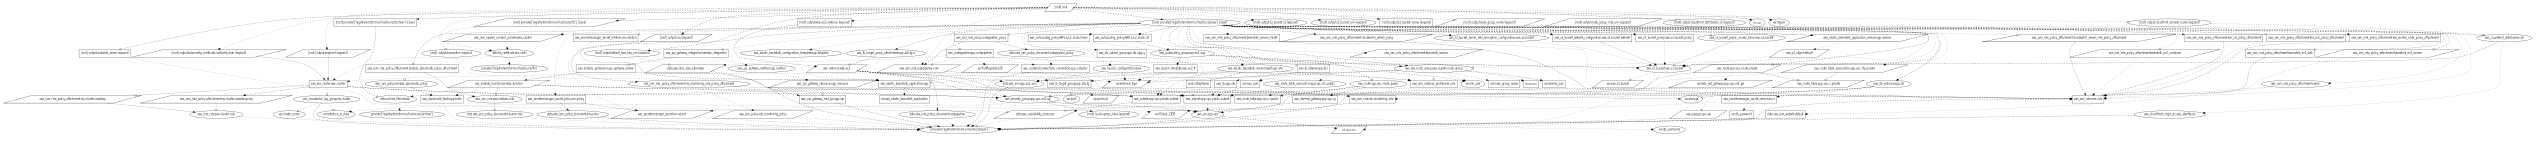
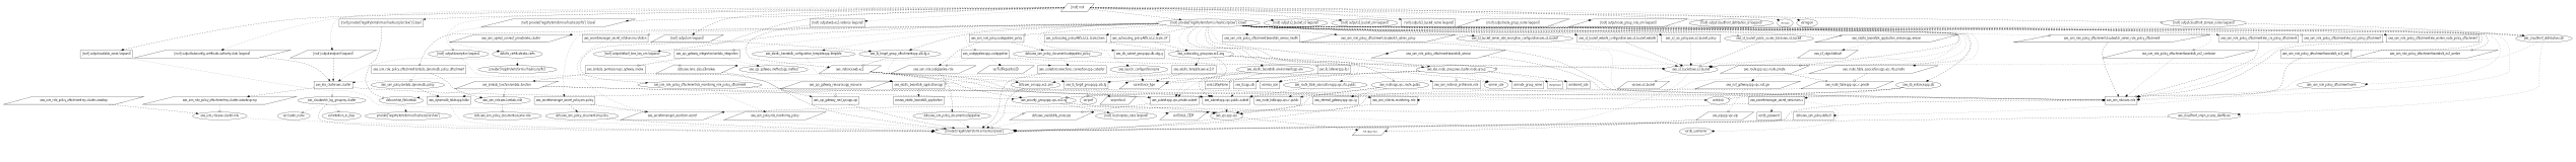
  digraph {
    compound=true
    fontname="Comic Neue"
    newrank=true
    node [fontname="Comic Neue" shape=ellipse]
    edge [arrowhead=diamond fontname="Comic Neue" style=dotted]
    n1 [label="aws_api_gateway_integration.lambda_integration" shape=box]
    n2 [label="aws_api_gateway_method.app_method"]
    n3 [label="aws_lambda_permission.api_gateway_invoke" shape=box]
    n4 [label="aws_api_gateway_resource.app_resource" shape=parallelogram]
    n5 [label="aws_api_gateway_rest_api.app-api" shape=box]
    n6 [label="provider[\"registry.terraform.io/hashicorp/aws\"]"]
    n7 [label="aws_autoscaling_group.aws-ec2-asg"]
-   n8 [label="aws_launch_template.aws-ec2-lt" shape=box]
+   n8 [label="aws_elastic_template.aws-ec2-lt" shape=box]
    n9 [label="aws_subnet.app-vpc-public-subnet" shape=box]
    n10 [label="var.desired_size" shape=box]
    n11 [label="var.max_size" shape=box]
    n12 [label="var.min_size"]
    n13 [label="aws_autoscaling_policy.AWS-EC2-Scale-Down" shape=box]
    n14 [label="aws_autoscaling_policy.AWS-EC2-Scale-UP" shape=box]
    n15 [label="aws_cloudfront_distribution.cdn"]
    n16 [label="aws_cloudfront_origin_access_identity.oai"]
    n17 [label="aws_s3_bucket.aws-s3-bucket"]
    n18 [label="aws_cloudwatch_log_group.my-cluster"]
    n19 [label="var.cluster_name"]
    n20 [label="var.retention_in_days"]
    n21 [label="aws_codepipeline.app-codepipeline" shape=box]
    n22 [label="aws_codestarconnections_connection.app-codestar" shape=box]
    n23 [label="aws_iam_role.codepipeline-role" shape=parallelogram]
    n24 [label="data.aws_kms_alias.s3kmskey" shape=parallelogram]
    n25 [label="var.FullRepositoryID" shape=parallelogram]
    n26 [label="aws_db_instance.app-db"]
    n27 [label="aws_iam_role.rds-monitoring-role" shape=box]
    n28 [label="aws_secretsmanager_secret_version.sm-v" shape=box]
    n29 [label="aws_security_group.app-vpc-ec2-sg"]
-   n30 [label="var.storage"]
+   n30 [label="var.block"]
    n31 [label="aws_db_subnet_group.app-db-sbg-g" shape=box]
    n32 [label="aws_subnet.app-vpc-private-subnet" shape=box]
    n33 [label="aws_dynamodb_table.app-table" shape=box]
    n34 [label="aws_eip.app-vpc-eip" shape=parallelogram]
    n35 [label="var.app-vpc" shape=parallelogram]
    n36 [label="aws_eks_cluster.aws-cluster" shape=box]
    n37 [label="aws_iam_role_policy_attachment.my-cluster-awseksp" shape=parallelogram]
    n38 [label="aws_iam_role_policy_attachment.my-cluster-awseksvpcrcp" shape=parallelogram]
    n39 [label="aws_eks_node_group.aws-cluster-node-group"]
    n40 [label="aws_iam_instance_profile.ssm-role" shape=box]
    n41 [label="var.instance_type" shape=parallelogram]
    n42 [label="var.node_group_name" shape=box]
    n43 [label="var.pracx" shape=box]
    n44 [label="aws_elastic_beanstalk_application.app" shape=box]
    n45 [label="aws_iam_role.ssm-role" shape=box]
    n46 [label="var.aws_elastic_beanstalk_application" shape=box]
    n47 [label="aws_elastic_beanstalk_application_version.app-version" shape=parallelogram]
    n48 [label="aws_s3_object.default" shape=parallelogram]
    n49 [label="aws_elastic_beanstalk_configuration_template.app-template"]
    n50 [label="aws_elastic_beanstalk_environment.app-env"]
    n51 [label="var.EC2KeyName" shape=box]
    n52 [label="aws_iam_openid_connect_provider.eks-cluster" shape=parallelogram]
    n53 [label="data.tls_certificate.eks-certs"]
    n54 [label="aws_iam_policy.lambda-dynamodb-policy"]
    n55 [label="aws_iam_policy.rds_monitoring_policy" shape=parallelogram]
    n56 [label="aws_iam_role.aws-cluster-role"]
    n57 [label="aws_iam_role.aws-lambda-role"]
    n58 [label="data.aws_iam_policy_document.asuume-role"]
    n59 [label="data.aws_iam_policy_document.codepipeline"]
    n60 [label="aws_iam_role_policy.codepipeline_policy" shape=box]
    n61 [label="data.aws_iam_policy_document.codepipeline_policy"]
    n62 [label="aws_iam_role_policy_attachment.beanstalk_ec2_container" shape=parallelogram]
    n63 [label="aws_iam_role_policy_attachment.beanstalk_ec2_web" shape=box]
    n64 [label="aws_iam_role_policy_attachment.beanstalk_ec2_worker" shape=parallelogram]
    n65 [label="aws_iam_role_policy_attachment.beanstalk_service" shape=parallelogram]
    n66 [label="aws_iam_role_policy_attachment.beanstalk_service_health" shape=box]
    n67 [label="aws_iam_role_policy_attachment.cloudwatch_admin_policy" shape=parallelogram]
    n68 [label="aws_iam_role_policy_attachment.cloudwatch_server_role_policy_attachment" shape=parallelogram]
    n69 [label="aws_iam_role_policy_attachment.eks_cni_policy_attachment" shape=box]
    n70 [label="aws_iam_role_policy_attachment.eks_ec2_policy_attachment" shape=box]
    n71 [label="aws_iam_role_policy_attachment.eks_worker_node_policy_attachment" shape=box]
    n72 [label="aws_iam_role_policy_attachment.lambda_dynamodb_policy_attachment" shape=box]
    n73 [label="aws_iam_role_policy_attachment.name"]
-   n74 [label="data.aws_iam_website.default" shape=box]
+   n74 [label="data.aws_iam_policy.default" shape=box]
    n75 [label="aws_iam_role_policy_attachment.rds_monitoring_role_policy_attachment"]
    n76 [label="aws_instance.web-ec2" shape=parallelogram]
    n77 [label="data.aws_ami.app-ec2-ami"]
    n78 [label="aws_internet_gateway.app-vpc-ig" shape=box]
    n79 [label="aws_vpc.app-vpc"]
    n80 [label="aws_lambda_function.lambda-function" shape=parallelogram]
    n81 [label="data.archive_file.lambda"]
    n82 [label="aws_launch_configuration.name"]
    n83 [label="aws_lb.app-alb" shape=box]
    n84 [label="aws_lb_listener.app-lb-l" shape=box]
    n85 [label="aws_lb_target_group.app-alb-tg" shape=box]
    n86 [label="var.port"]
    n87 [label="var.protocol" shape=parallelogram]
    n88 [label="aws_lb_target_group_attachment.app-alb-tg-a"]
-   n89 [label="lambda_nat_gateway.app-vpc-nat-gw" shape=parallelogram]
+   n89 [label="aws_nat_gateway.app-vpc-nat-gw" shape=parallelogram]
    n90 [label="aws_route.app-vpc-route-private" shape=parallelogram]
    n91 [label="aws_route_table.app-vpc-r-private" shape=parallelogram]
    n92 [label="aws_route.app-vpc-route-public"]
    n93 [label="aws_route_table.app-vpc-r-public" shape=box]
    n94 [label="var.Global_CIDR" shape=parallelogram]
    n95 [label="aws_route_table_association.app-vpc-rta-private" shape=parallelogram]
    n96 [label="aws_route_table_association.app-vpc-rta-public"]
    n97 [label="var.aws-s3-bucket" shape=parallelogram]
-   n98 [label="aws_s3_bucket_policy.aws-s3-bucket-policy" shape=box]
+   n98 [label="aws_s3_oai_policy.aws-s3-bucket-policy" shape=box]
    n99 [label="aws_s3_bucket_public_access_block.aws-s3-bucket"]
    n100 [label="aws_s3_bucket_server_side_encryption_configuration.aws-s3-bucket"]
    n101 [label="aws_s3_bucket_website_configuration.aws-s3-bucket-website" shape=box]
    n102 [label="aws_secretsmanager_secret.sm-secret" shape=parallelogram]
    n103 [label="aws_secretsmanager_secret_policy.sm-policy" shape=box]
    n104 [label="data.aws_iam_policy_document.sm-policy"]
    n105 [label="aws_secretsmanager_secret_rotation.sm-rotation" shape=box]
    n106 [label="var.db_password" shape=box]
    n107 [label="var.db_username"]
    "[root] local.ingress_rules (expand)"
    n109 [label="data.aws_availability_zones.azs" shape=parallelogram]
    n110 [label="provider[\"registry.terraform.io/hashicorp/archive\"]"]
    n111 [label="provider[\"registry.terraform.io/hashicorp/tls\"]"]
    n112 [label="var.azs"]
    n113 [label="var.region"]
    "[root] output.arn (expand)" [shape=parallelogram]
    "[root] output.available_zones (expand)" [shape=box]
    "[root] output.cloudfront_distribution_id (expand)"
    "[root] output.cloudfront_domain_name (expand)"
    "[root] output.default_kms_key_arn (expand)"
    "[root] output.description (expand)"
    "[root] output.endpoint (expand)" [shape=parallelogram]
    "[root] output.kubeconfig-certificate-authority-data (expand)" [shape=parallelogram]
    "[root] output.node_group_name (expand)" [shape=parallelogram]
    "[root] output.node_group_role_arn (expand)" [shape=parallelogram]
    "[root] output.s3_bucket_arn (expand)"
    "[root] output.s3_bucket_id (expand)"
    "[root] output.s3_bucket_name (expand)" [shape=box]
    "[root] output.web-ec2-instance (expand)" [shape=box]
    "[root] provider[\"registry.terraform.io/hashicorp/archive\"] (close)" [shape=box]
    "[root] provider[\"registry.terraform.io/hashicorp/aws\"] (close)"
    "[root] provider[\"registry.terraform.io/hashicorp/tls\"] (close)" [shape=parallelogram]
    "[root] root" [shape=parallelogram]
    subgraph sub_1 {
      n1
      n2
      n3
      n4
      n5
      n6
      n7
      n8
      n9
      n10
      n11
      n12
      n13
      n14
      n15
      n16
      n17
      n18
      n19
      n20
      n21
      n22
      n23
      n24
      n25
      n26
      n27
      n28
      n29
      n30
      n31
      n32
      n33
      n34
      n35
      n36
      n37
      n38
      n39
      n40
      n41
      n42
      n43
      n44
      n45
      n46
      n47
      n48
      n49
      n50
      n51
      n52
      n53
      n54
      n55
      n56
      n57
      n58
      n59
      n60
      n61
      n62
      n63
      n64
      n65
      n66
      n67
      n68
      n69
      n70
      n71
      n72
      n73
      n74
      n75
      n76
      n77
      n78
      n79
      n80
      n81
      n82
      n83
      n84
      n85
      n86
      n87
      n88
      n89
      n90
      n91
      n92
      n93
      n94
      n95
      n96
      n97
      n98
      n99
      n100
      n101
      n102
      n103
      n104
      n105
      n106
      n107
      "[root] local.ingress_rules (expand)"
      n109
      n110
      n111
      n112
      n113
      "[root] output.arn (expand)"
      "[root] output.available_zones (expand)"
      "[root] output.cloudfront_distribution_id (expand)"
      "[root] output.cloudfront_domain_name (expand)"
      "[root] output.default_kms_key_arn (expand)"
      "[root] output.description (expand)"
      "[root] output.endpoint (expand)"
      "[root] output.kubeconfig-certificate-authority-data (expand)"
      "[root] output.node_group_name (expand)"
      "[root] output.node_group_role_arn (expand)"
      "[root] output.s3_bucket_arn (expand)"
      "[root] output.s3_bucket_id (expand)"
      "[root] output.s3_bucket_name (expand)"
      "[root] output.web-ec2-instance (expand)"
      "[root] provider[\"registry.terraform.io/hashicorp/archive\"] (close)"
      "[root] provider[\"registry.terraform.io/hashicorp/aws\"] (close)"
      "[root] provider[\"registry.terraform.io/hashicorp/tls\"] (close)"
      "[root] root"
    }
    n1 -> n2
    n1 -> n3 [arrowhead=odot style=dashed]
-   n2 -> n4
    n3 -> n5 [arrowhead=normal style=dashed]
    n3 -> n80 [arrowhead=normal style=dashed]
    n4 -> n5 [arrowhead=odot]
    n5 -> n6 [arrowhead=normal style=dashed]
    n7 -> n8 [style=dashed]
-   n11 -> n9 [style=dashed]
+   n7 -> n9 [style=dashed]
    n7 -> n11
    n7 -> n12 [style=dashed]
    n7 -> n39 [arrowhead=normal style=dashed]
    n8 -> n41 [style=dashed]
    n8 -> n77 [arrowhead=normal]
    n9 -> n79 [arrowhead=normal]
    n9 -> n109
-   n13 -> n7 [arrowhead=odot]
+   n13 -> n7 [arrowhead=odot style=dashed]
    n14 -> n7 [style=dashed]
    n15 -> n16
-   n15 -> n17 [style=dashed]
+   n15 -> n17
    n16 -> n6 [style=dashed]
    n17 -> n6 [arrowhead=normal]
    n17 -> n97 [arrowhead=odot]
    n18 -> n6 [arrowhead=normal style=dashed]
    n18 -> n19 [arrowhead=odot]
    n18 -> n20 [arrowhead=odot]
    n21 -> n17 [arrowhead=odot style=dashed]
    n21 -> n22 [arrowhead=normal]
    n21 -> n23 [arrowhead=odot]
    n21 -> n24 [arrowhead=normal]
    n21 -> n25
    n22 -> n6 [style=dashed]
    n23 -> n59 [arrowhead=normal style=dashed]
    n24 -> n6 [arrowhead=normal style=dashed]
    n26 -> n27
    n26 -> n28
    n26 -> n29 [arrowhead=odot style=dashed]
    n26 -> n30 [arrowhead=odot style=dashed]
    n27 -> n6 [arrowhead=normal style=dashed]
-   n28 -> n102 [arrowhead=normal]
+   n28 -> n102 [arrowhead=normal style=dashed]
    n28 -> n106 [arrowhead=normal]
-   "[root] local.ingress_rules (expand)" -> n107
+   n28 -> n107
    n29 -> n79 [style=dashed]
    n29 -> n94
    n29 -> "[root] local.ingress_rules (expand)" [arrowhead=normal style=dashed]
    n31 -> n32
    n32 -> n79 [arrowhead=odot]
    n32 -> n109 [arrowhead=odot style=dashed]
    n33 -> n6 [arrowhead=normal]
    n34 -> n6 [arrowhead=odot]
-   n34 -> n35 [arrowhead=normal]
+   n34 -> n35 [arrowhead=normal style=dashed]
    n36 -> n18 [arrowhead=odot]
-   n36 -> n29 [arrowhead=normal style=dashed]
    n36 -> n32 [arrowhead=normal style=dashed]
-   n36 -> n37 [arrowhead=odot style=dashed]
    n36 -> n38 [style=dashed]
    n37 -> n56 [arrowhead=normal style=dashed]
    n38 -> n56 [arrowhead=odot]
    n39 -> n10 [style=dashed]
-   n39 -> n11 [arrowhead=odot]
+   n39 -> n11 [arrowhead=odot style=dashed]
    n39 -> n12
    n39 -> n36 [arrowhead=normal]
    n39 -> n40 [arrowhead=odot]
    n39 -> n41 [arrowhead=normal style=dashed]
    n39 -> n42 [arrowhead=normal]
    n39 -> n43
    n40 -> n45 [arrowhead=normal]
    n44 -> n45 [arrowhead=odot]
    n44 -> n46 [arrowhead=normal style=dashed]
    n45 -> n6 [arrowhead=odot style=dashed]
    n47 -> n48 [arrowhead=normal]
    n48 -> n17 [arrowhead=odot]
    n49 -> n44 [arrowhead=normal]
-   n50 -> n9 [arrowhead=odot]
+   n50 -> n9
    n50 -> n32 [arrowhead=normal]
-   n50 -> n40 [style=dashed]
-   n50 -> n41 [arrowhead=odot]
+   n50 -> n41 [arrowhead=odot style=dashed]
    n50 -> n44 [arrowhead=odot]
    n50 -> n51 [arrowhead=odot style=dashed]
-   n52 -> n53
    n53 -> n36 [arrowhead=normal]
    n53 -> n111
    n54 -> n33 [style=dashed]
    n55 -> n6 [arrowhead=odot]
    n56 -> n6 [arrowhead=normal]
    n57 -> n58 [arrowhead=odot style=dashed]
    n58 -> n6
    n59 -> n6
    n60 -> n23 [arrowhead=normal style=dashed]
    n60 -> n61 [arrowhead=normal style=dashed]
    n61 -> n17
    n61 -> n22
    n62 -> n45
    n63 -> n45 [style=dashed]
    n64 -> n45
-   n23 -> n45 [style=dashed]
+   n65 -> n45 [style=dashed]
    n66 -> n45 [arrowhead=odot style=dashed]
    n67 -> n45 [arrowhead=odot]
    n68 -> n45 [arrowhead=normal style=dashed]
    n69 -> n45 [arrowhead=odot style=dashed]
    n70 -> n45 [arrowhead=normal]
    n71 -> n45 [arrowhead=normal style=dashed]
    n72 -> n54 [arrowhead=odot]
    n72 -> n57 [style=dashed]
    n73 -> n45 [arrowhead=normal]
    n73 -> n74
    n74 -> n6 [arrowhead=normal style=dashed]
    n75 -> n27 [style=dashed]
    n75 -> n55 [arrowhead=normal]
    n76 -> n9 [style=dashed]
    n76 -> n29 [style=dashed]
    n76 -> n30 [arrowhead=normal style=dashed]
    n76 -> n40 [arrowhead=normal]
    n76 -> n41
    n76 -> n77
    n77 -> n6 [style=dashed]
    n78 -> n79 [style=dashed]
    n79 -> n6 [arrowhead=odot style=dashed]
    n79 -> n35 [style=dashed]
    n80 -> n29 [arrowhead=normal style=dashed]
    n80 -> n32 [arrowhead=odot style=dashed]
    n80 -> n33
    n80 -> n57 [arrowhead=odot style=dashed]
    n80 -> n81 [arrowhead=normal]
    n81 -> n110 [arrowhead=normal]
    n82 -> n41 [style=dashed]
-   n82 -> n77 [style=dashed]
    n83 -> n9 [arrowhead=normal]
    n83 -> n29 [arrowhead=odot]
    n84 -> n83 [arrowhead=normal]
    n84 -> n85 [style=dashed]
    n85 -> n79 [arrowhead=normal]
    n85 -> n86 [arrowhead=odot]
    n85 -> n87 [arrowhead=normal]
    n88 -> n76 [arrowhead=odot style=dashed]
    n88 -> n85
    n89 -> n9 [arrowhead=odot]
    n89 -> n34 [arrowhead=odot]
-   n90 -> n32 [arrowhead=normal style=dashed]
    n90 -> n89
    n90 -> n91 [arrowhead=odot style=dashed]
    n91 -> n79 [arrowhead=odot style=dashed]
    n92 -> n78 [style=dashed]
    n92 -> n93 [arrowhead=normal style=dashed]
    n92 -> n94 [style=dashed]
-   n93 -> n20
+   n93 -> n79
    n95 -> n32 [arrowhead=odot]
    n95 -> n91 [arrowhead=odot style=dashed]
    n96 -> n9 [style=dashed]
    n96 -> n93 [arrowhead=normal]
    n98 -> n17
    n99 -> n17 [arrowhead=odot style=dashed]
    n100 -> n17 [arrowhead=normal]
    n101 -> n17 [style=dashed]
    n102 -> n6 [arrowhead=odot]
    n103 -> n102 [arrowhead=odot style=dashed]
    n103 -> n104 [arrowhead=normal style=dashed]
    n104 -> n6 [arrowhead=normal style=dashed]
    n105 -> n102 [arrowhead=normal]
    n109 -> n6 [arrowhead=odot]
-   "[root] output.arn (expand)" -> n44 [style=dashed]
+   "[root] output.arn (expand)" -> n88 [style=dashed]
    "[root] output.available_zones (expand)" -> n109 [arrowhead=odot]
-   "[root] output.cloudfront_domain_name (expand)" -> n15 [arrowhead=odot]
+   "[root] output.cloudfront_distribution_id (expand)" -> n15 [arrowhead=normal]
+   "[root] output.cloudfront_domain_name (expand)" -> n15 [arrowhead=odot style=dashed]
    "[root] output.default_kms_key_arn (expand)" -> n24 [arrowhead=odot]
    "[root] output.description (expand)" -> n44 [arrowhead=normal]
    "[root] output.endpoint (expand)" -> n36 [arrowhead=normal style=dashed]
    "[root] output.kubeconfig-certificate-authority-data (expand)" -> n36 [arrowhead=normal style=dashed]
    "[root] output.node_group_name (expand)" -> n39 [arrowhead=odot]
    "[root] output.node_group_role_arn (expand)" -> n45
    "[root] output.s3_bucket_arn (expand)" -> n17
-   "[root] output.s3_bucket_id (expand)" -> n47 [arrowhead=normal]
+   "[root] output.s3_bucket_id (expand)" -> n17 [arrowhead=normal]
    "[root] output.s3_bucket_name (expand)" -> n17 [arrowhead=normal]
    "[root] output.web-ec2-instance (expand)" -> n76 [style=dashed]
    "[root] provider[\"registry.terraform.io/hashicorp/archive\"] (close)" -> n81 [arrowhead=odot style=dashed]
    "[root] provider[\"registry.terraform.io/hashicorp/aws\"] (close)" -> n1 [arrowhead=odot]
    "[root] provider[\"registry.terraform.io/hashicorp/aws\"] (close)" -> n13
    "[root] provider[\"registry.terraform.io/hashicorp/aws\"] (close)" -> n14 [style=dashed]
    "[root] provider[\"registry.terraform.io/hashicorp/aws\"] (close)" -> n15 [arrowhead=odot style=dashed]
    "[root] provider[\"registry.terraform.io/hashicorp/aws\"] (close)" -> n21 [arrowhead=odot]
    "[root] provider[\"registry.terraform.io/hashicorp/aws\"] (close)" -> n26 [style=dashed]
    "[root] provider[\"registry.terraform.io/hashicorp/aws\"] (close)" -> n31 [arrowhead=normal]
    "[root] provider[\"registry.terraform.io/hashicorp/aws\"] (close)" -> n39 [arrowhead=normal style=dashed]
    "[root] provider[\"registry.terraform.io/hashicorp/aws\"] (close)" -> n47 [arrowhead=odot style=dashed]
    "[root] provider[\"registry.terraform.io/hashicorp/aws\"] (close)" -> n49 [arrowhead=normal]
    "[root] provider[\"registry.terraform.io/hashicorp/aws\"] (close)" -> n50
    "[root] provider[\"registry.terraform.io/hashicorp/aws\"] (close)" -> n52
    "[root] provider[\"registry.terraform.io/hashicorp/aws\"] (close)" -> n60 [arrowhead=odot style=dashed]
    "[root] provider[\"registry.terraform.io/hashicorp/aws\"] (close)" -> n62 [arrowhead=odot]
    "[root] provider[\"registry.terraform.io/hashicorp/aws\"] (close)" -> n63 [arrowhead=odot style=dashed]
    "[root] provider[\"registry.terraform.io/hashicorp/aws\"] (close)" -> n64 [arrowhead=odot style=dashed]
    "[root] provider[\"registry.terraform.io/hashicorp/aws\"] (close)" -> n65
    "[root] provider[\"registry.terraform.io/hashicorp/aws\"] (close)" -> n66
    "[root] provider[\"registry.terraform.io/hashicorp/aws\"] (close)" -> n67 [arrowhead=normal style=dashed]
    "[root] provider[\"registry.terraform.io/hashicorp/aws\"] (close)" -> n68 [arrowhead=odot]
    "[root] provider[\"registry.terraform.io/hashicorp/aws\"] (close)" -> n69 [arrowhead=normal style=dashed]
    "[root] provider[\"registry.terraform.io/hashicorp/aws\"] (close)" -> n70 [arrowhead=odot style=dashed]
    "[root] provider[\"registry.terraform.io/hashicorp/aws\"] (close)" -> n71
    "[root] provider[\"registry.terraform.io/hashicorp/aws\"] (close)" -> n72 [arrowhead=odot style=dashed]
    "[root] provider[\"registry.terraform.io/hashicorp/aws\"] (close)" -> n73
    "[root] provider[\"registry.terraform.io/hashicorp/aws\"] (close)" -> n75 [arrowhead=normal style=dashed]
    "[root] provider[\"registry.terraform.io/hashicorp/aws\"] (close)" -> n82
    "[root] provider[\"registry.terraform.io/hashicorp/aws\"] (close)" -> n84 [arrowhead=odot style=dashed]
    "[root] provider[\"registry.terraform.io/hashicorp/aws\"] (close)" -> n88 [arrowhead=normal style=dashed]
    "[root] provider[\"registry.terraform.io/hashicorp/aws\"] (close)" -> n90 [arrowhead=odot style=dashed]
    "[root] provider[\"registry.terraform.io/hashicorp/aws\"] (close)" -> n92 [arrowhead=odot style=dashed]
    "[root] provider[\"registry.terraform.io/hashicorp/aws\"] (close)" -> n95
    "[root] provider[\"registry.terraform.io/hashicorp/aws\"] (close)" -> n96 [arrowhead=normal]
    "[root] provider[\"registry.terraform.io/hashicorp/aws\"] (close)" -> n98
    "[root] provider[\"registry.terraform.io/hashicorp/aws\"] (close)" -> n99 [arrowhead=odot]
    "[root] provider[\"registry.terraform.io/hashicorp/aws\"] (close)" -> n100 [style=dashed]
    "[root] provider[\"registry.terraform.io/hashicorp/aws\"] (close)" -> n101
    "[root] provider[\"registry.terraform.io/hashicorp/aws\"] (close)" -> n103 [arrowhead=normal]
    "[root] provider[\"registry.terraform.io/hashicorp/aws\"] (close)" -> n105 [arrowhead=odot]
    "[root] provider[\"registry.terraform.io/hashicorp/tls\"] (close)" -> n53
    "[root] root" -> n112 [style=dashed]
    "[root] root" -> n113
    "[root] root" -> "[root] output.arn (expand)" [style=dashed]
-   "[root] root" -> "[root] output.available_zones (expand)" [arrowhead=odot style=dashed]
+   "[root] root" -> "[root] output.available_zones (expand)" [style=dashed]
    "[root] root" -> "[root] output.cloudfront_distribution_id (expand)" [arrowhead=odot style=dashed]
-   "[root] root" -> "[root] output.cloudfront_domain_name (expand)" [arrowhead=odot]
+   "[root] root" -> "[root] output.cloudfront_domain_name (expand)" [arrowhead=odot style=dashed]
    "[root] root" -> "[root] output.default_kms_key_arn (expand)" [arrowhead=normal style=dashed]
    "[root] root" -> "[root] output.description (expand)" [arrowhead=odot]
    "[root] root" -> "[root] output.endpoint (expand)"
    "[root] root" -> "[root] output.kubeconfig-certificate-authority-data (expand)"
    "[root] root" -> "[root] output.node_group_name (expand)" [arrowhead=odot]
-   "[root] root" -> n23
-   "[root] root" -> "[root] output.s3_bucket_arn (expand)" [arrowhead=normal]
+   "[root] root" -> "[root] output.node_group_role_arn (expand)"
+   "[root] root" -> "[root] output.s3_bucket_arn (expand)" [arrowhead=normal style=dashed]
    "[root] root" -> "[root] output.s3_bucket_id (expand)"
    "[root] root" -> "[root] output.s3_bucket_name (expand)" [arrowhead=normal style=dashed]
    "[root] root" -> "[root] output.web-ec2-instance (expand)"
    "[root] root" -> "[root] provider[\"registry.terraform.io/hashicorp/archive\"] (close)" [arrowhead=normal style=dashed]
    "[root] root" -> "[root] provider[\"registry.terraform.io/hashicorp/aws\"] (close)" [arrowhead=normal style=dashed]
    "[root] root" -> "[root] provider[\"registry.terraform.io/hashicorp/tls\"] (close)" [arrowhead=normal style=dashed]
  }
